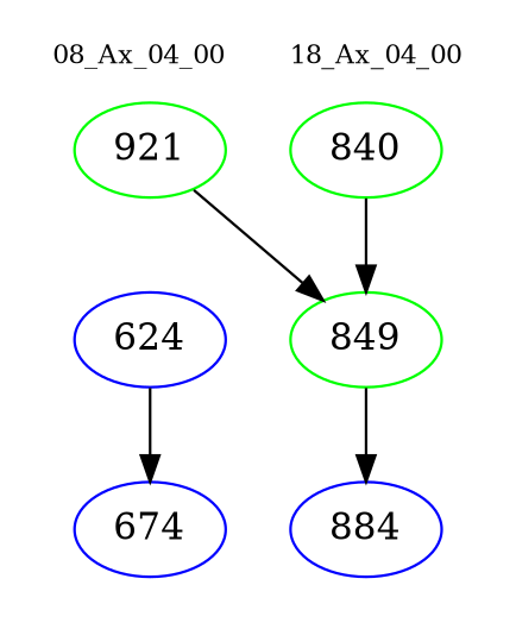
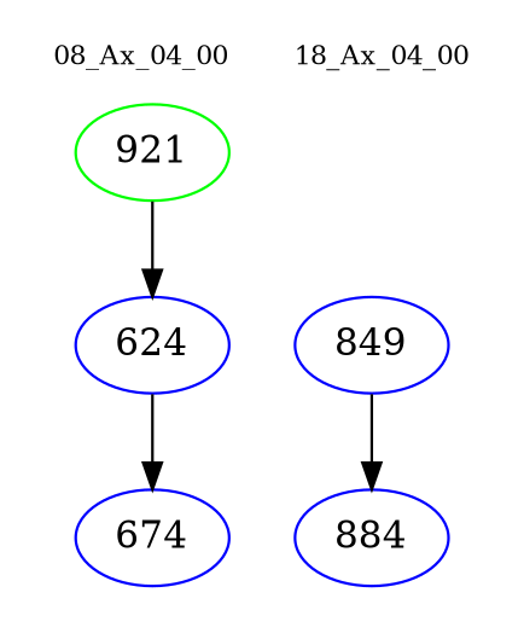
  digraph {
    node [color=blue]
    edge [color=black]
    n1 [color=green label=921]
    n2 [label=624]
    n3 [label=674]
-   n4 [color=green label=840]
-   n5 [color=green label=849]
+   n5 [label=849]
    n6 [label=884]
    subgraph cluster_1 {
      color=white
      fontsize=10
      label="08_Ax_04_00"
      n1
      n2
      n3
    }
    subgraph cluster_2 {
      color=white
      fontsize=10
      label="18_Ax_04_00"
-     n4
      n5
      n6
    }
-   n1 -> n5
+   n1 -> n2
    n2 -> n3
-   n4 -> n5
    n5 -> n6
  }
